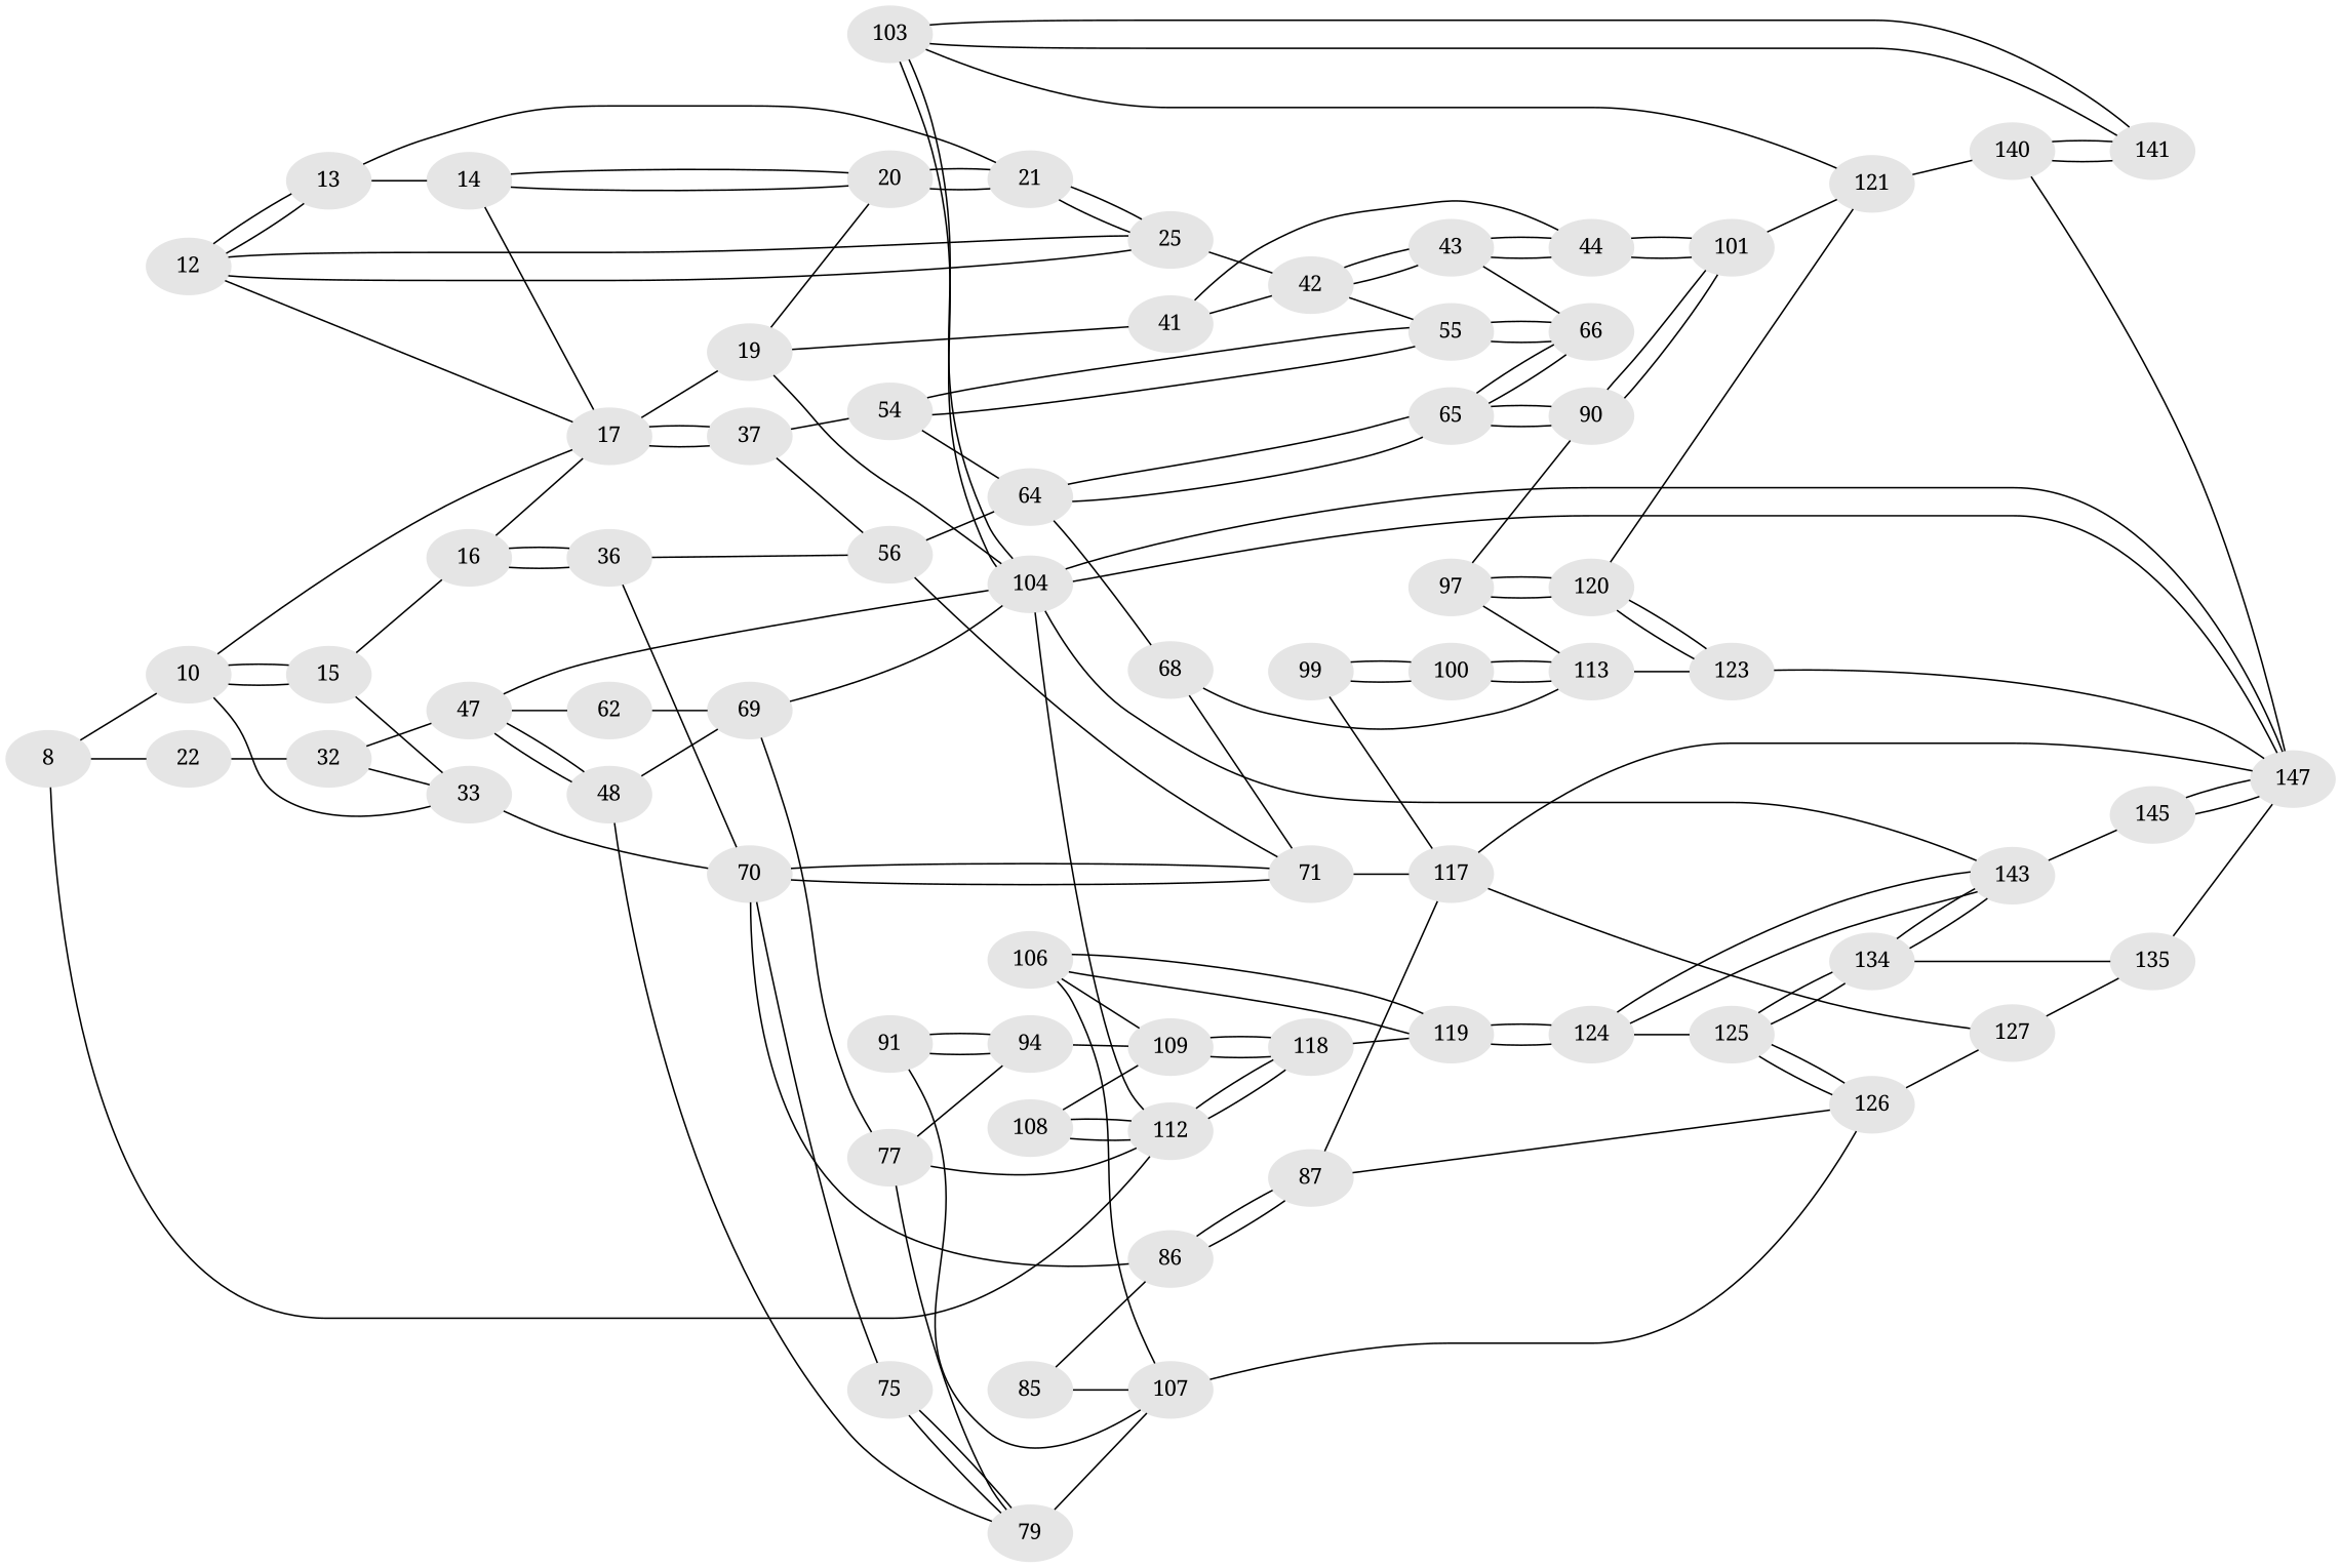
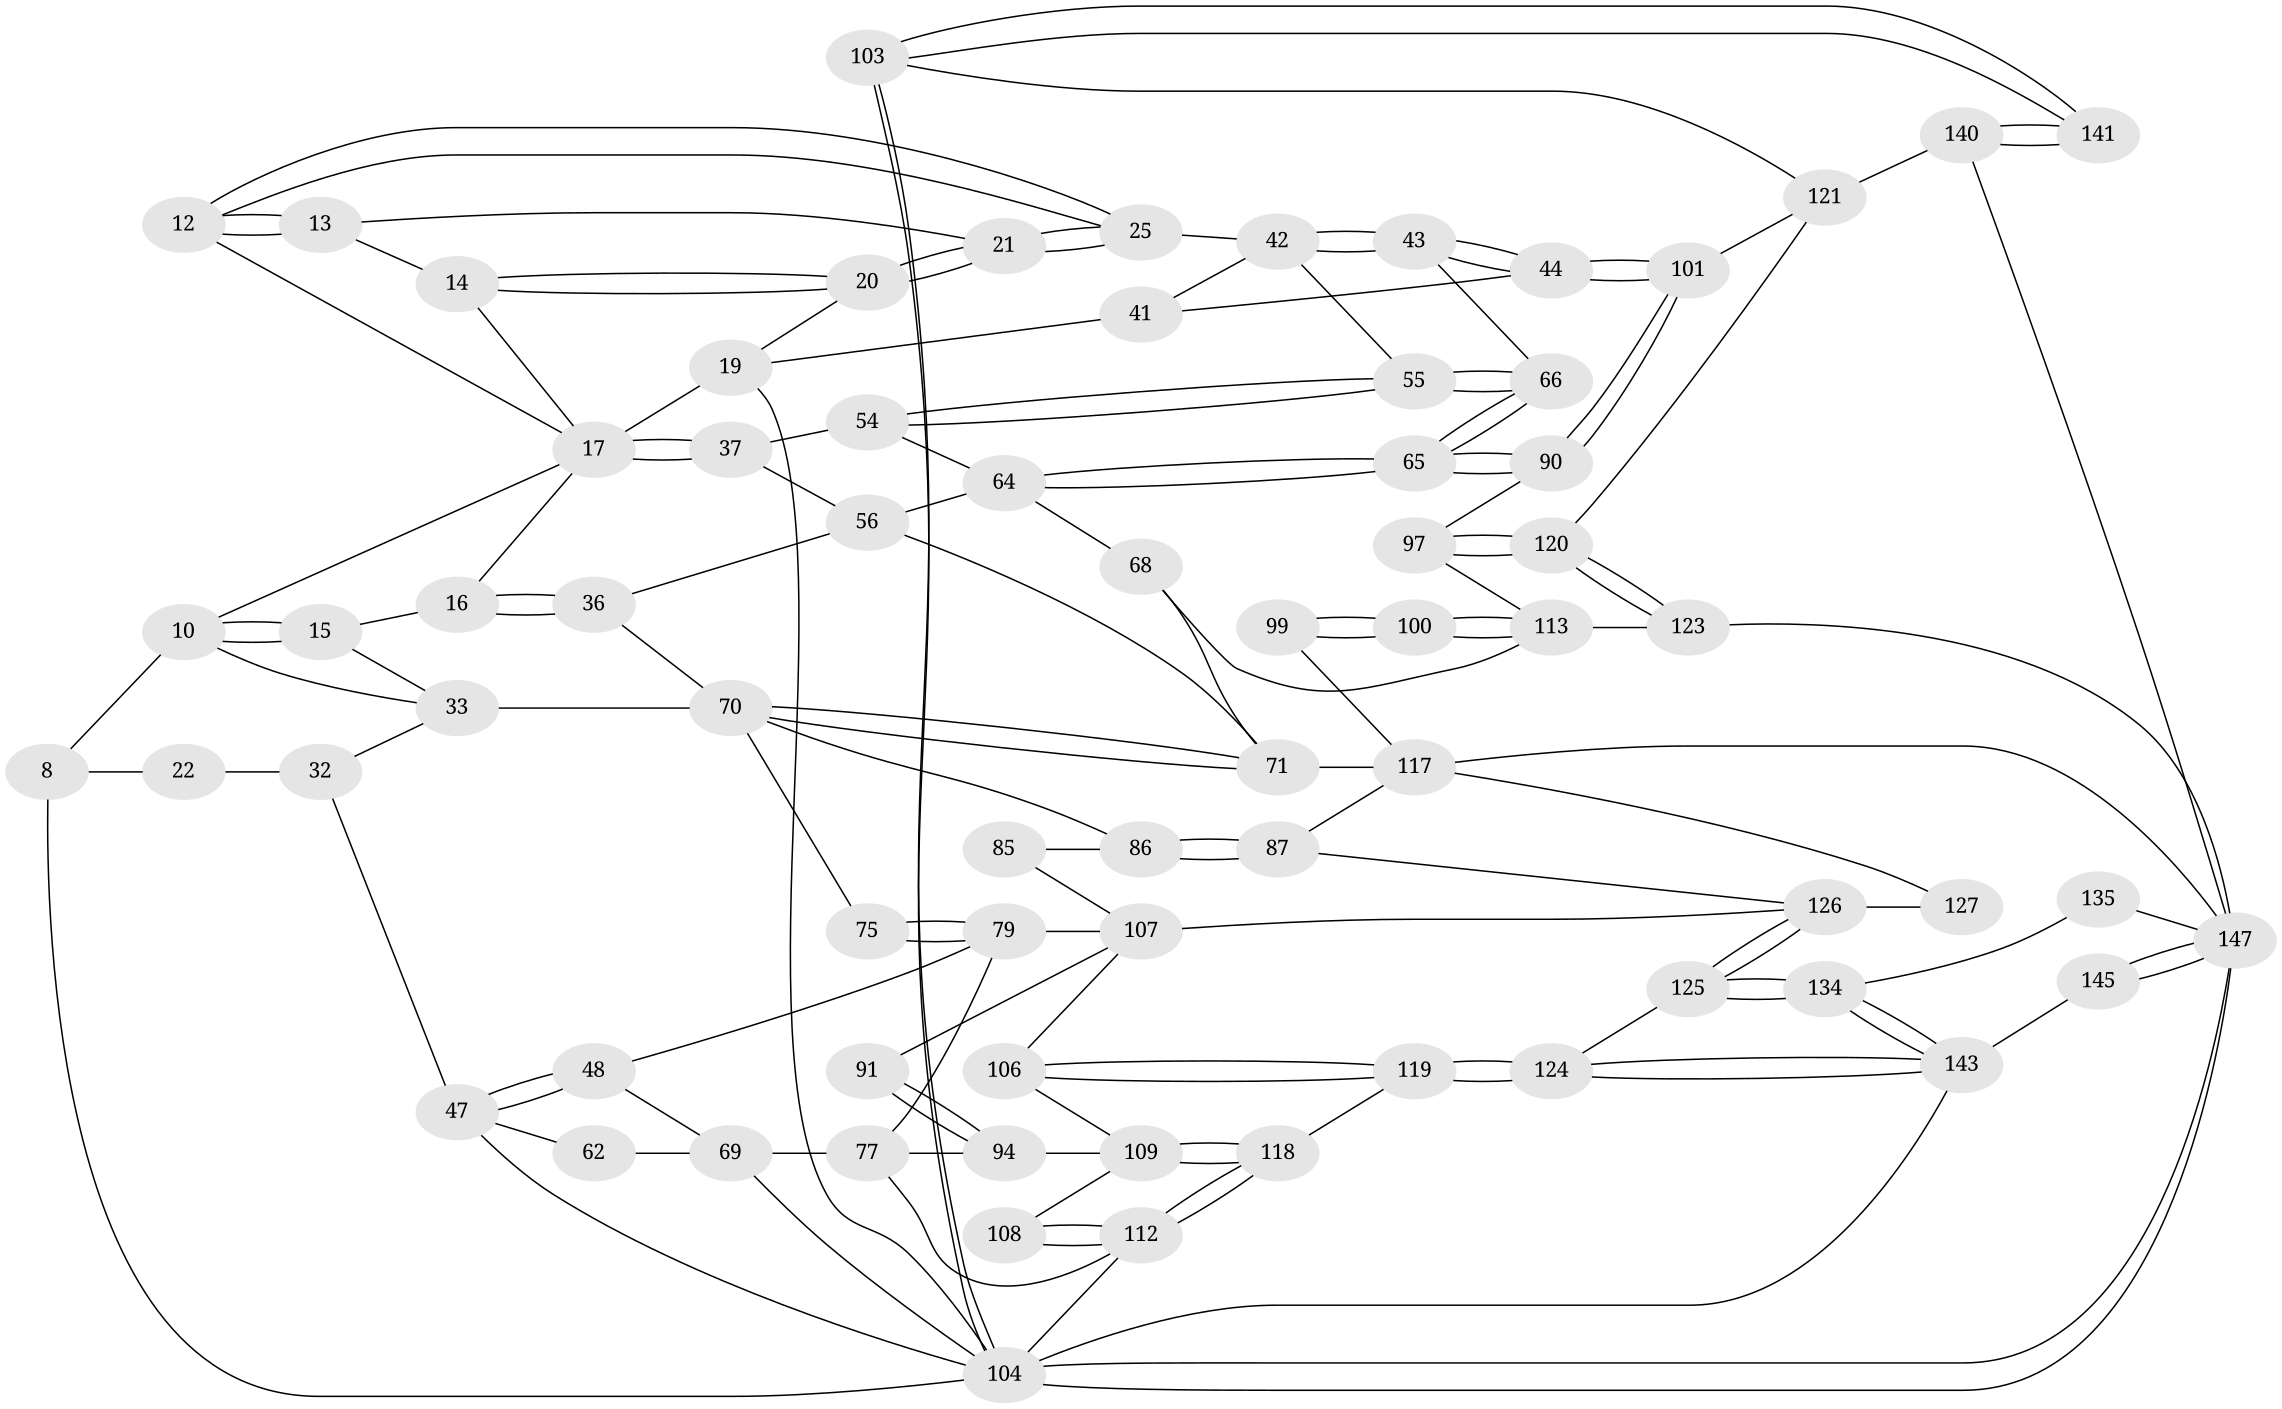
  graph {
    fontname="Noto Serif"
    rankdir=LR
    node [color=gray90 fontname="Noto Serif" style=filled]
    edge [fontname="Noto Serif"]
    8 [super="+1+2"]
    10 [super="+7+9"]
    22
    104 [super="+80"]
    15
    17 [super="+11"]
    33 [super="+31"]
    32 [super="+30+23"]
    112 [super="+81+82"]
    143 [super="+142"]
    n11 [label=147 super="+138+137+136"]
    16
    19 [super="+18"]
    37
    70 [super="+59+58+35"]
    12
    13
    25
    14
    21
    42 [super="+27+26"]
    20
    36
    56 [super="+40"]
    41 [super="+28"]
    54 [super="+38"]
    44
    47 [super="+46"]
    43
    55 [super="+45+39"]
    48
    62 [super="+53"]
    71 [super="+67+60"]
    75 [super="+50+51+61"]
    86 [super="+74"]
    64 [super="+57"]
    101
    66
    121 [super="+102"]
    69 [super="+52+63"]
    79 [super="+78+49"]
    77 [super="+76"]
    107 [super="+84"]
    65
    68
    117 [super="+116+88+89"]
    n47 [label=90]
    113 [super="+96+95"]
    123 [super="+122"]
    94 [super="+90"]
    87
    127 [super="+115"]
    85 [super="+73"]
    109 [super="+105"]
    118
    126 [super="+110+111"]
    91
    97
    120
    99
    100
    140 [super="+139"]
    103
    141
    145 [super="+144"]
    106
    119
    124
    108 [super="+92"]
    135 [super="+133+131"]
    125
    134
    8 -- 10
    8 -- 22 [weight=2]
-   8 -- 112
+   8 -- 104
    10 -- 15
    10 -- 15
    10 -- 17
    10 -- 33
    22 -- 32
    104 -- 112
    104 -- 143
    104 -- n11
    104 -- n11
    15 -- 33
    15 -- 16
    17 -- 19
    17 -- 37
    17 -- 37
    33 -- 70
    32 -- 33 [weight=2]
    32 -- 47
    112 -- 118
    112 -- 118
    143 -- 145
    16 -- 17
    16 -- 36
    16 -- 36
    19 -- 104 [weight=2]
    19 -- 20
    19 -- 41 [weight=2]
    37 -- 56
    37 -- 54
    70 -- 71 [weight=2]
    70 -- 71
    70 -- 75 [weight=2]
    70 -- 86
    12 -- 17
    12 -- 13
    12 -- 13
    12 -- 25
    12 -- 25
    13 -- 14
    13 -- 21
    25 -- 42
    14 -- 17
    14 -- 20
    14 -- 20
    21 -- 25
    21 -- 25
    42 -- 43
    42 -- 43
    42 -- 55 [weight=2]
    20 -- 21
    20 -- 21
    36 -- 70
    36 -- 56
    56 -- 71
    56 -- 64
    41 -- 42
    41 -- 44
    54 -- 55 [weight=2]
    54 -- 55
    54 -- 64
    44 -- 101
    44 -- 101
    47 -- 104
    47 -- 48
    47 -- 48
    47 -- 62 [weight=2]
    43 -- 44
    43 -- 44
    43 -- 66
    55 -- 66
    55 -- 66
    48 -- 69
    48 -- 79
    62 -- 69 [weight=2]
    71 -- 117
    75 -- 79 [weight=2]
    75 -- 79
    86 -- 87
    86 -- 87
    64 -- 65
    64 -- 65
    64 -- 68
    101 -- 121
    121 -- 140
    69 -- 104
    69 -- 77
    79 -- 107
    77 -- 112
    77 -- 79
    77 -- 94
    107 -- 126
    65 -- 66
    65 -- 66
    65 -- n47
    65 -- n47
    68 -- 71
    68 -- 113
    117 -- n11
    117 -- 127
    n47 -- 101
    n47 -- 101
    113 -- 123
    123 -- n11 [weight=2]
    94 -- 109
    87 -- 117
    87 -- 126
-   127 -- 135 [weight=2]
    85 -- 86 [weight=2]
    85 -- 107
    109 -- 118
    109 -- 118
    118 -- 119
    126 -- 127 [weight=2]
    91 -- 107
    91 -- 94 [weight=2]
    91 -- 94
    97 -- n47
    97 -- 113
    97 -- 120
    97 -- 120
    120 -- 121
    120 -- 123
    120 -- 123
    99 -- 117 [weight=2]
    99 -- 100
    99 -- 100
    100 -- 113 [weight=2]
    100 -- 113
    140 -- n11
    140 -- 141 [weight=2]
    140 -- 141
    103 -- 104
    103 -- 104
    103 -- 121
    103 -- 141
    103 -- 141
    145 -- n11 [weight=3]
    145 -- n11
    106 -- 107
    106 -- 109
    106 -- 119
    106 -- 119
    119 -- 124
    119 -- 124
    124 -- 143
    124 -- 143
    124 -- 125
    108 -- 112 [weight=2]
    108 -- 112
    108 -- 109 [weight=2]
    135 -- n11 [weight=2]
    125 -- 126
    125 -- 126
    125 -- 134
    125 -- 134
    134 -- 143
    134 -- 143
    134 -- 135
  }
